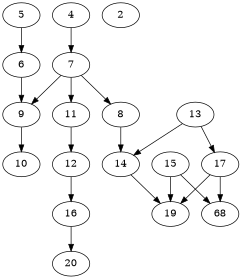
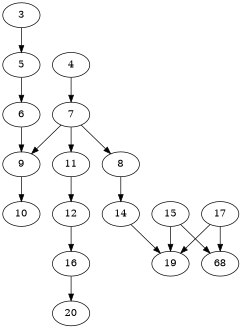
  digraph {
    node [alpha=0.20]
    4 [expect_size=37313536]
    7 [alpha=0.04 expect_size=6728704]
    5 [alpha=0.18 expect_size=23842816]
    6 [alpha=0.17 expect_size=47761408]
    9 [alpha=0.14 expect_size=36921344]
    11 [alpha=0.01 expect_size=43416576]
    8 [alpha=0.11 expect_size=15702016]
-   2 [expect_size=21103616]
+   3 [alpha=0.06 expect_size=35791872]
    10 [alpha=0.05 expect_size=14401536]
    12 [alpha=0.09 expect_size=16162816]
    14 [alpha=0.11 expect_size=29710336]
    16 [alpha=0.05 expect_size=24040448]
-   13 [alpha=0.08 expect_size=15507456]
    17 [alpha=0.16 expect_size=16540672]
    19 [alpha=0.00 expect_size=5456896]
    n17 [alpha=0.08 expect_size=27152384 label=68]
    15 [alpha=0.04 expect_size=28599296]
    20 [alpha=0.14 expect_size=39241728]
    4 -> 7
    7 -> 9
    7 -> 11
    7 -> 8
    5 -> 6
    6 -> 9
    9 -> 10
    11 -> 12
    8 -> 14
+   3 -> 5
    12 -> 16
    14 -> 19
    16 -> 20
-   13 -> 14
-   13 -> 17
    17 -> 19
    17 -> n17
    15 -> 19
    15 -> n17
  }
